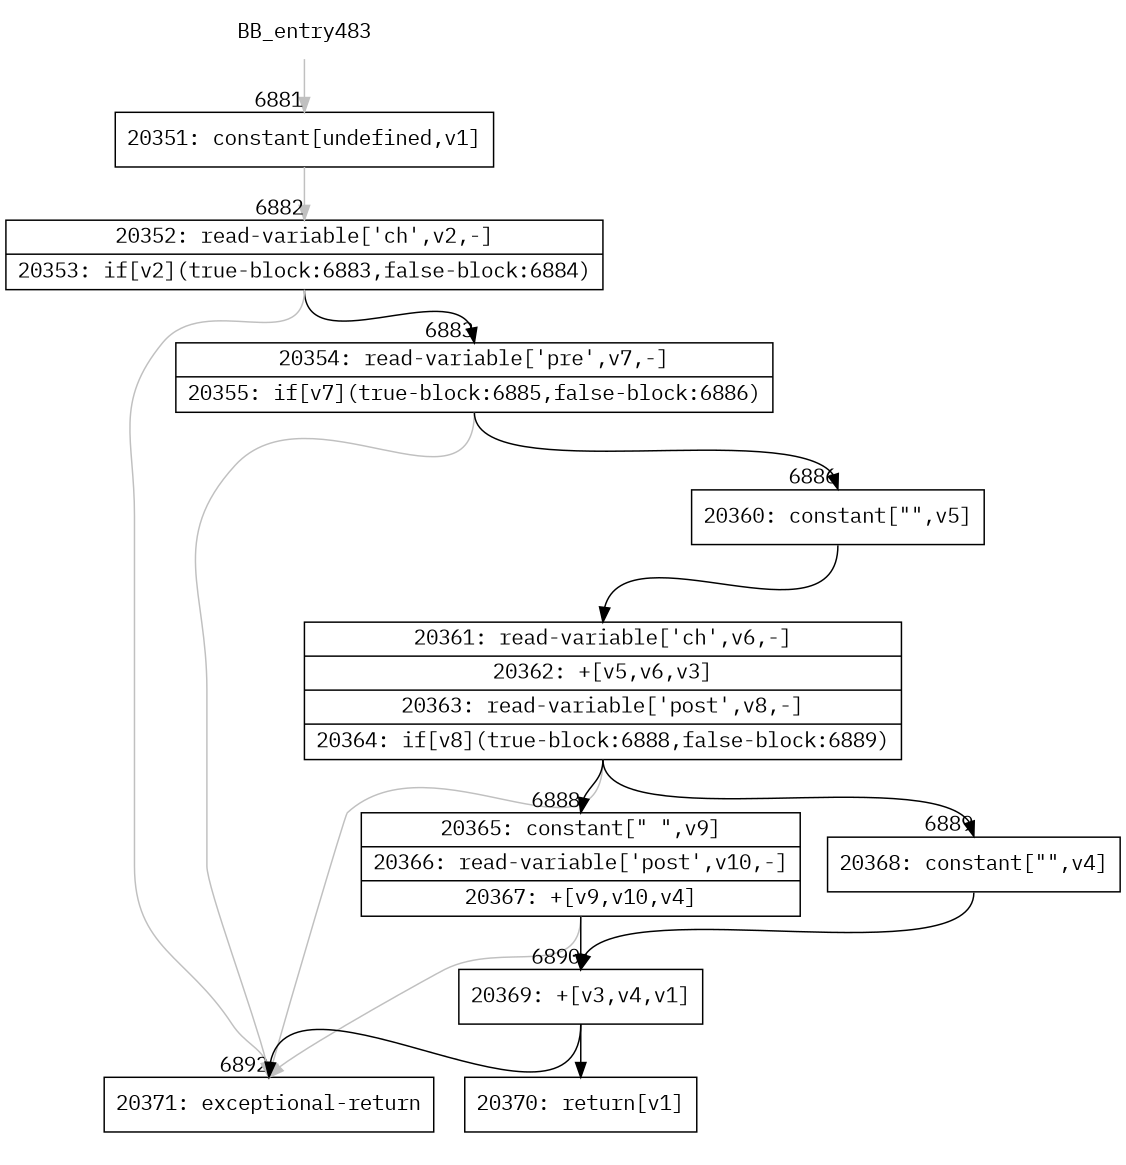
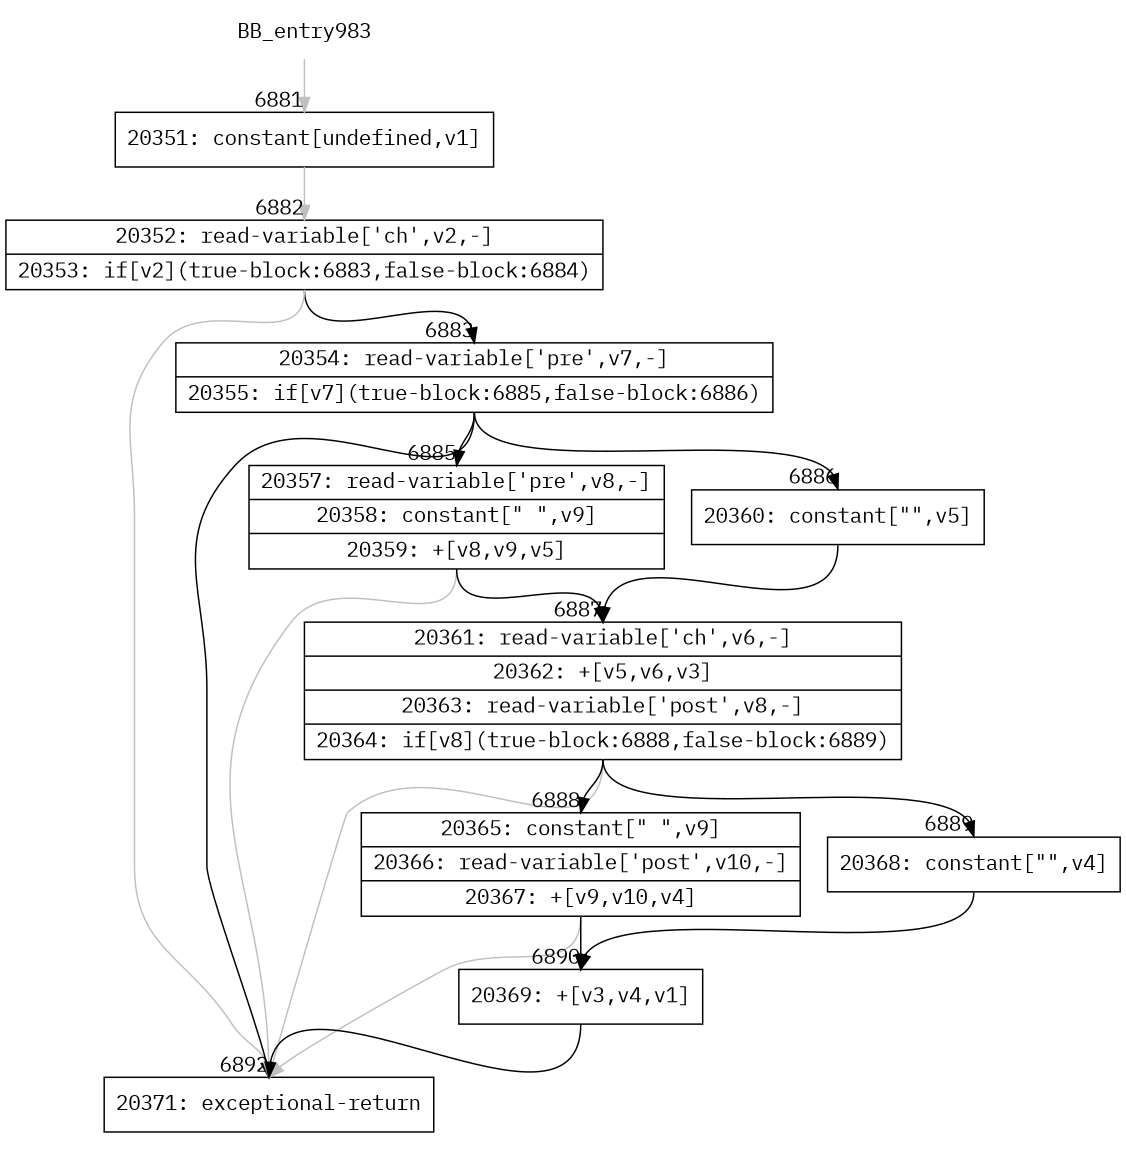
  digraph {
    fontname="IBM Plex Mono"
    rankdir=TD
    node [fontname="IBM Plex Mono" shape=record]
    edge [fontname="IBM Plex Mono" headport=n tailport=s]
-   BB_entry483 [shape=none]
+   BB_entry483 [shape=none label=BB_entry983]
    n2 [label="{20351: constant[undefined,v1]}"]
    n3 [label="{20352: read-variable['ch',v2,-]|20353: if[v2](true-block:6883,false-block:6884)}"]
    n4 [label="{20354: read-variable['pre',v7,-]|20355: if[v7](true-block:6885,false-block:6886)}"]
    n5 [label="{20371: exceptional-return}"]
+   n6 [label="{20357: read-variable['pre',v8,-]|20358: constant[\" \",v9]|20359: +[v8,v9,v5]}"]
    n7 [label="{20360: constant[\"\",v5]}"]
    n8 [label="{20361: read-variable['ch',v6,-]|20362: +[v5,v6,v3]|20363: read-variable['post',v8,-]|20364: if[v8](true-block:6888,false-block:6889)}"]
-   n9 [label="{20370: return[v1]}"]
    n10 [label="{20365: constant[\" \",v9]|20366: read-variable['post',v10,-]|20367: +[v9,v10,v4]}"]
    n11 [label="{20368: constant[\"\",v4]}"]
    n12 [label="{20369: +[v3,v4,v1]}"]
    BB_entry483 -> n2 [color=gray headlabel="    6881"]
    n2 -> n3 [color=gray headlabel="      6882"]
    n3 -> n4 [headlabel="      6883"]
    n3 -> n5 [color=gray headlabel="      6892"]
-   n4 -> n5 [color=gray]
+   n4 -> n5 [color=black]
+   n4 -> n6 [headlabel="      6885"]
    n4 -> n7 [headlabel="      6886"]
+   n6 -> n5 [color=gray]
+   n6 -> n8 [headlabel="      6887"]
    n7 -> n8
    n8 -> n5 [color=gray]
    n8 -> n10 [headlabel="      6888"]
    n8 -> n11 [headlabel="      6889"]
    n10 -> n5 [color=gray]
    n10 -> n12 [headlabel="      6890"]
    n11 -> n12
    n12 -> n5 [color=black]
-   n12 -> n9
  }
